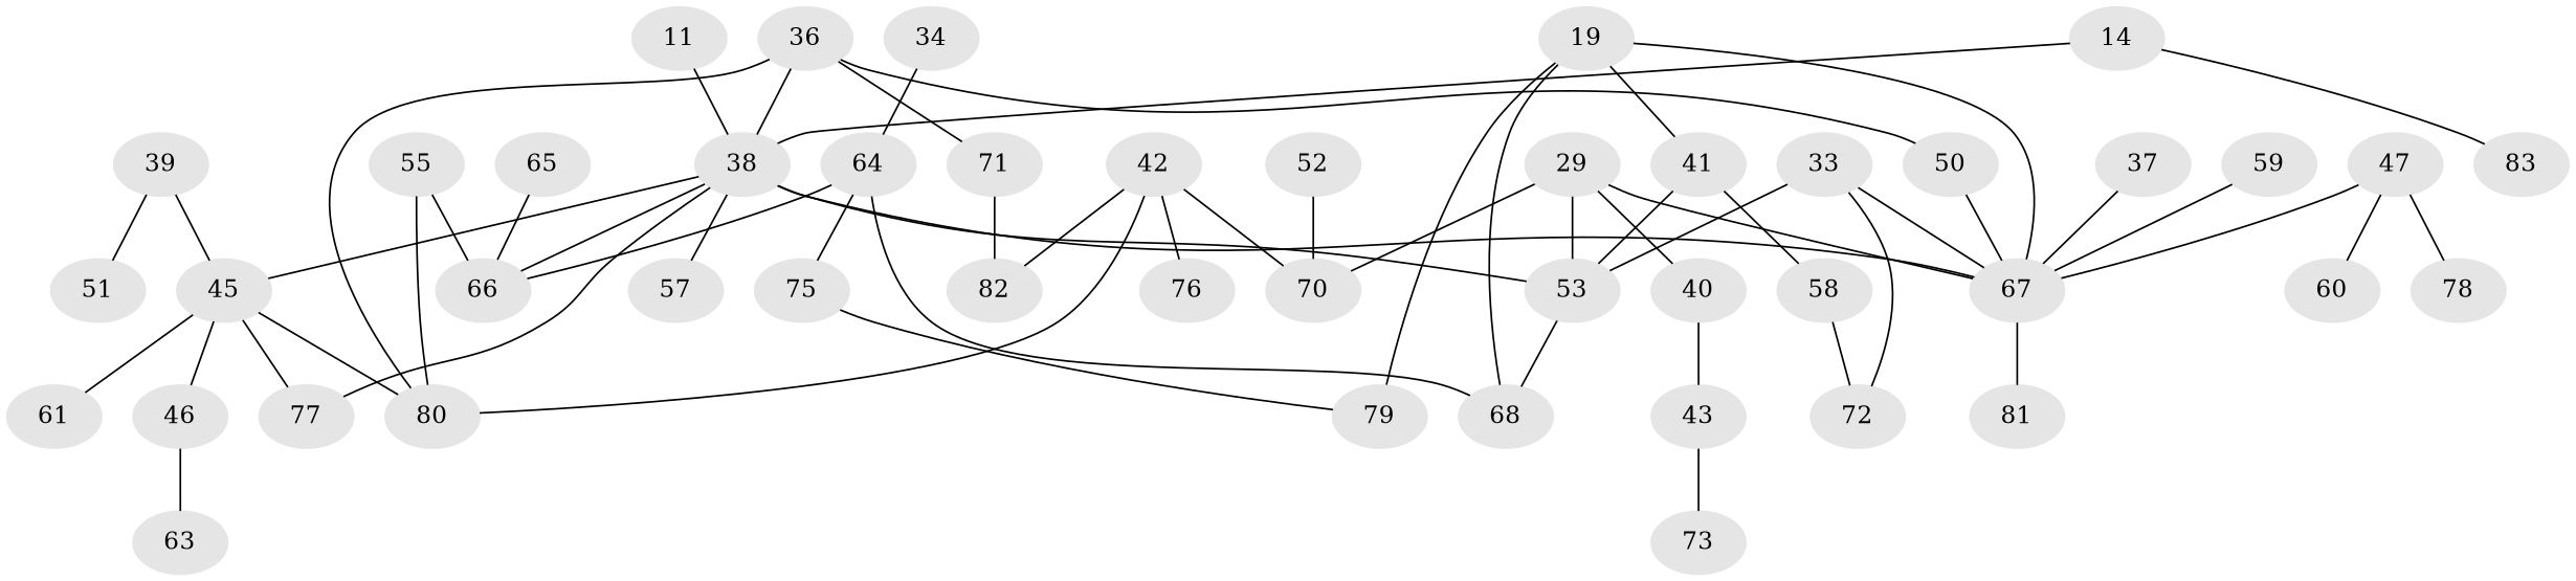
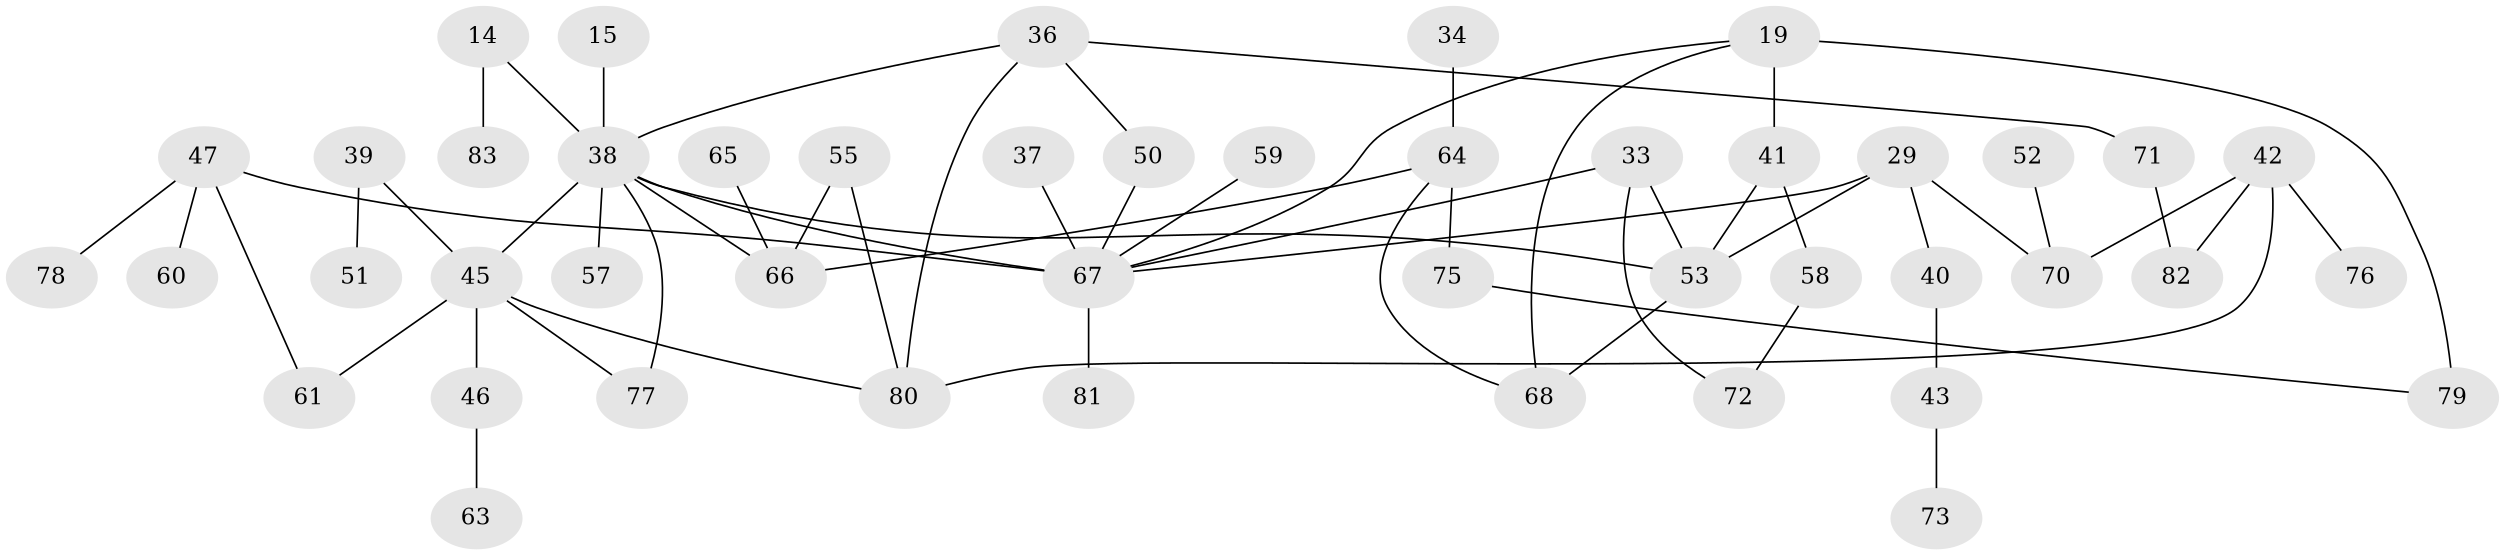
  graph {
    node [color=gray90 style=filled]
    38 [super="+5"]
    67 [super="+48+18+32"]
    53 [super="+44"]
    45 [super="+3+6"]
    57
    66 [super="+7+62"]
    77
    14
    83
-   15 [label=11]
+   15
    19 [super="+17"]
    41 [super="+28"]
    68
    79 [super="+35"]
    58
    81
    29 [super="+12+21"]
    40
    70
    43
    33
    72
    64 [super="+22"]
    75
    34
    36
    50 [super="+27"]
    71
    80 [super="+30+69"]
    82
    37
    46
    61
    39
    51
    73
    42
    76
    63
    47 [super="+11"]
    60
    78
    52
    55 [super="+13"]
    59
    65
    38 -- 67 [weight=4]
    38 -- 53
    38 -- 45
    38 -- 57
    38 -- 66
    38 -- 77
    67 -- 81
    53 -- 68
    45 -- 77
    45 -- 80
    45 -- 46
    45 -- 61
    14 -- 38
    14 -- 83
    15 -- 38
    19 -- 67
    19 -- 41 [weight=2]
    19 -- 68
    19 -- 79 [weight=2]
    41 -- 53
    41 -- 58
    58 -- 72
    29 -- 67
    29 -- 53
    29 -- 40
    29 -- 70
    40 -- 43
    43 -- 73
    33 -- 67 [weight=2]
    33 -- 53
    33 -- 72
    64 -- 66 [weight=2]
    64 -- 68
    64 -- 75
    75 -- 79
    34 -- 64
    36 -- 38
    36 -- 50
    36 -- 71
    36 -- 80
    50 -- 67
    71 -- 82
    37 -- 67
    46 -- 63
    39 -- 45
    39 -- 51
    42 -- 70
    42 -- 80
    42 -- 82
    42 -- 76
    47 -- 67
+   47 -- 61
    47 -- 60
    47 -- 78
    52 -- 70
    55 -- 66
    55 -- 80
    59 -- 67
    65 -- 66
  }
